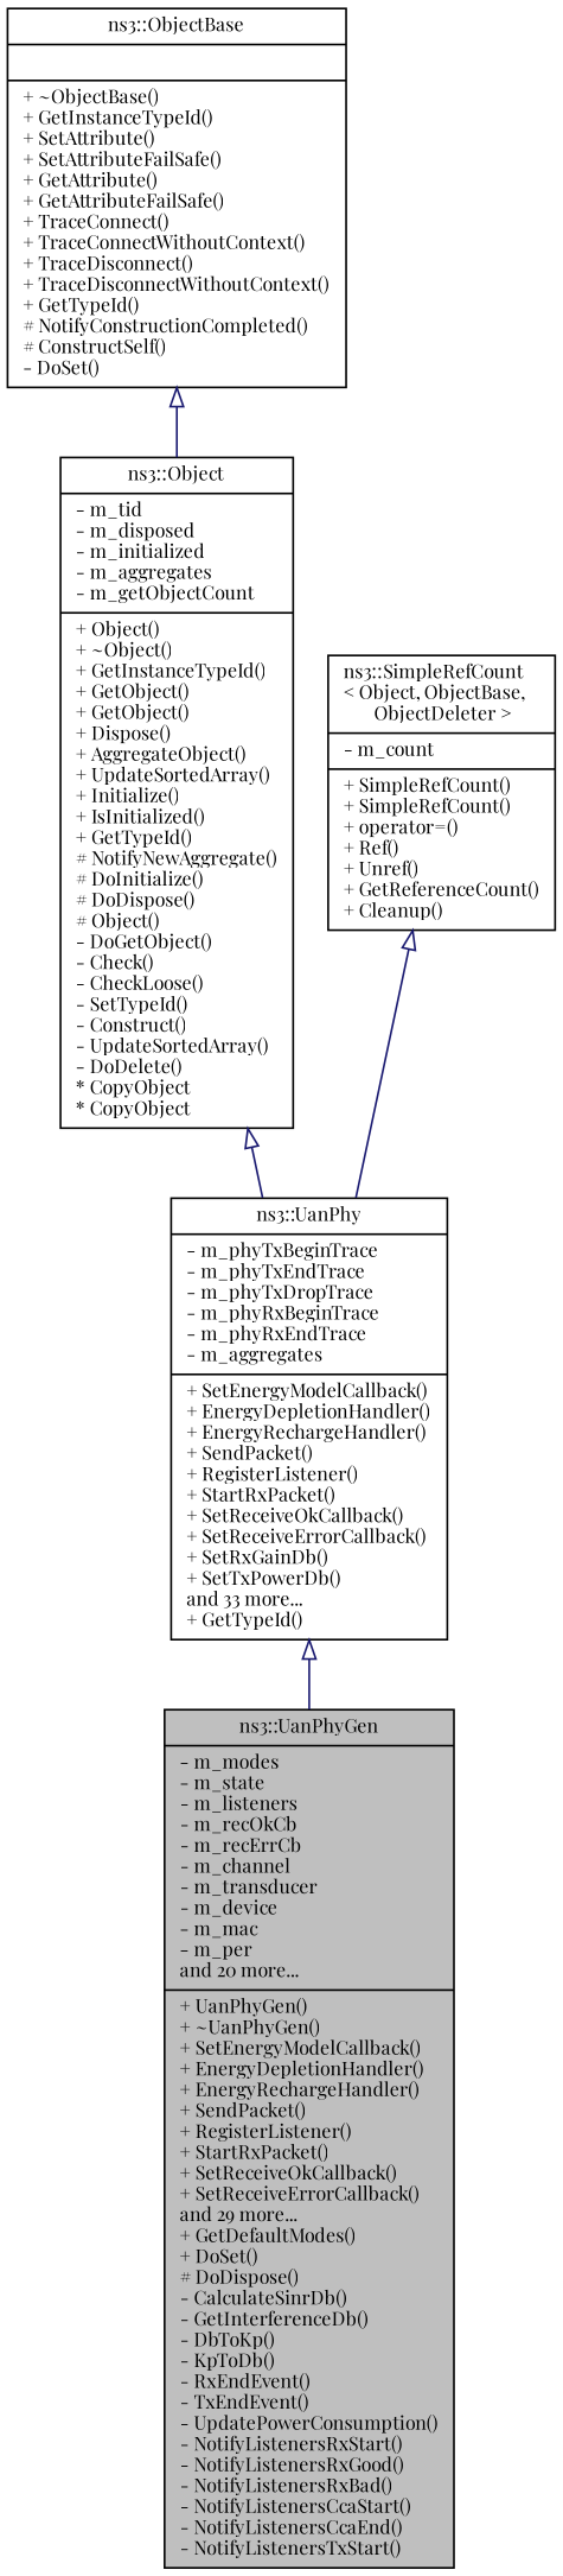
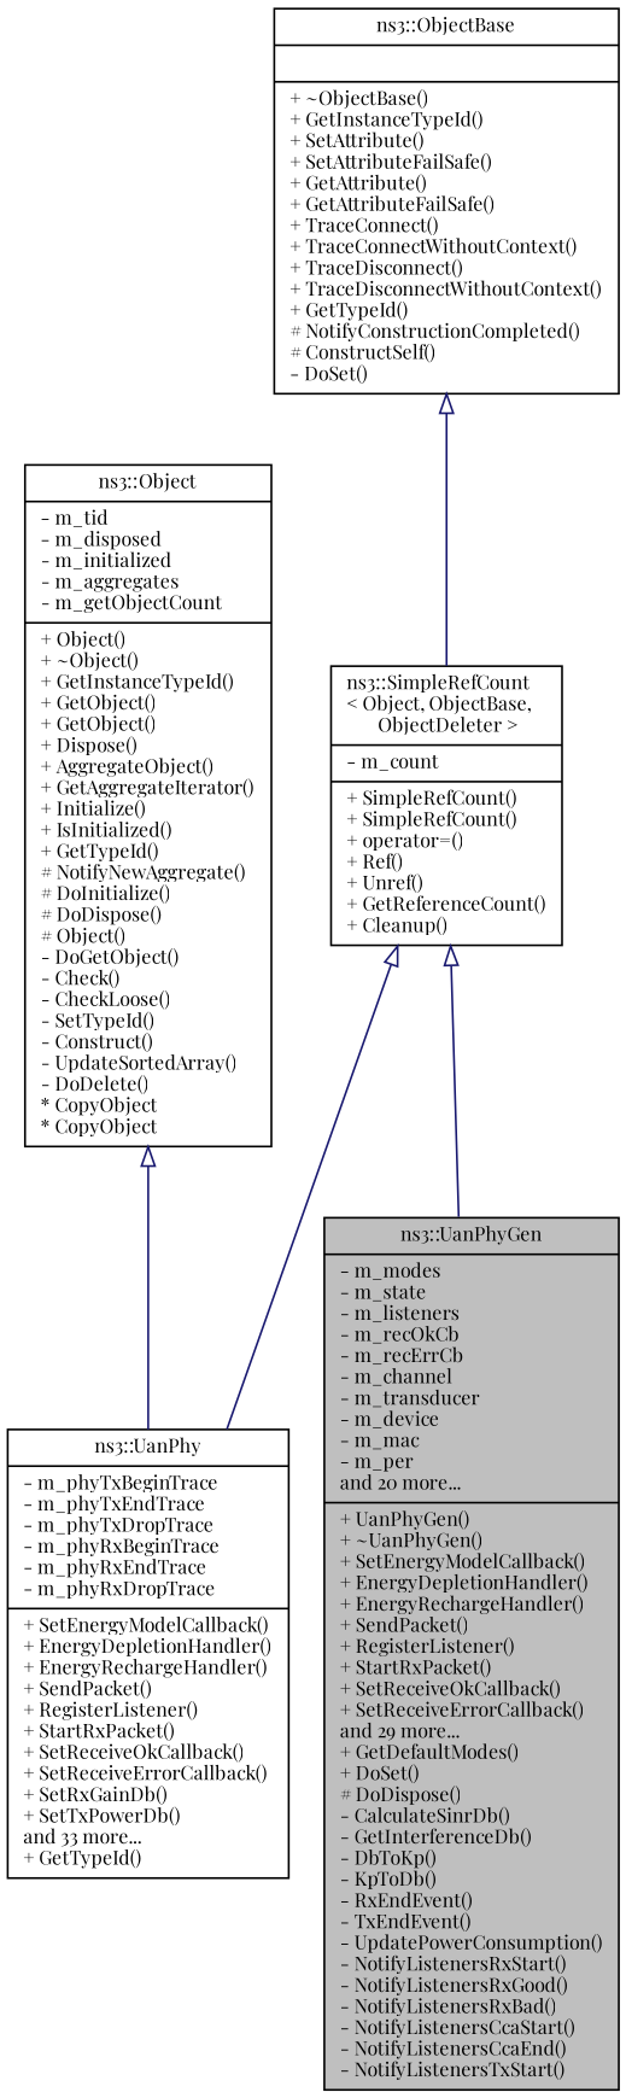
  digraph {
    fontname="Playfair Display"
    node [color=black fillcolor=white fontname="Playfair Display" fontsize=10 shape=record style=filled]
    edge [arrowtail=onormal color=midnightblue dir=back fontname="Playfair Display" fontsize=10 labelfontname=Helvetica labelfontsize=10 style=solid]
    n1 [fillcolor=grey75 fontcolor=black height=0.2 label="{ns3::UanPhyGen\n|- m_modes\l- m_state\l- m_listeners\l- m_recOkCb\l- m_recErrCb\l- m_channel\l- m_transducer\l- m_device\l- m_mac\l- m_per\land 20 more...\l|+ UanPhyGen()\l+ ~UanPhyGen()\l+ SetEnergyModelCallback()\l+ EnergyDepletionHandler()\l+ EnergyRechargeHandler()\l+ SendPacket()\l+ RegisterListener()\l+ StartRxPacket()\l+ SetReceiveOkCallback()\l+ SetReceiveErrorCallback()\land 29 more...\l+ GetDefaultModes()\l+ DoSet()\l# DoDispose()\l- CalculateSinrDb()\l- GetInterferenceDb()\l- DbToKp()\l- KpToDb()\l- RxEndEvent()\l- TxEndEvent()\l- UpdatePowerConsumption()\l- NotifyListenersRxStart()\l- NotifyListenersRxGood()\l- NotifyListenersRxBad()\l- NotifyListenersCcaStart()\l- NotifyListenersCcaEnd()\l- NotifyListenersTxStart()\l}" width=0.4]
-   n2 [height=0.2 label="{ns3::UanPhy\n|- m_phyTxBeginTrace\l- m_phyTxEndTrace\l- m_phyTxDropTrace\l- m_phyRxBeginTrace\l- m_phyRxEndTrace\l- m_aggregates\l|+ SetEnergyModelCallback()\l+ EnergyDepletionHandler()\l+ EnergyRechargeHandler()\l+ SendPacket()\l+ RegisterListener()\l+ StartRxPacket()\l+ SetReceiveOkCallback()\l+ SetReceiveErrorCallback()\l+ SetRxGainDb()\l+ SetTxPowerDb()\land 33 more...\l+ GetTypeId()\l}" width=0.4]
-   n3 [height=0.2 label="{ns3::Object\n|- m_tid\l- m_disposed\l- m_initialized\l- m_aggregates\l- m_getObjectCount\l|+ Object()\l+ ~Object()\l+ GetInstanceTypeId()\l+ GetObject()\l+ GetObject()\l+ Dispose()\l+ AggregateObject()\l+ UpdateSortedArray()\l+ Initialize()\l+ IsInitialized()\l+ GetTypeId()\l# NotifyNewAggregate()\l# DoInitialize()\l# DoDispose()\l# Object()\l- DoGetObject()\l- Check()\l- CheckLoose()\l- SetTypeId()\l- Construct()\l- UpdateSortedArray()\l- DoDelete()\l* CopyObject\l* CopyObject\l}" width=0.4]
+   n2 [height=0.2 label="{ns3::UanPhy\n|- m_phyTxBeginTrace\l- m_phyTxEndTrace\l- m_phyTxDropTrace\l- m_phyRxBeginTrace\l- m_phyRxEndTrace\l- m_phyRxDropTrace\l|+ SetEnergyModelCallback()\l+ EnergyDepletionHandler()\l+ EnergyRechargeHandler()\l+ SendPacket()\l+ RegisterListener()\l+ StartRxPacket()\l+ SetReceiveOkCallback()\l+ SetReceiveErrorCallback()\l+ SetRxGainDb()\l+ SetTxPowerDb()\land 33 more...\l+ GetTypeId()\l}" width=0.4]
+   n3 [height=0.2 label="{ns3::Object\n|- m_tid\l- m_disposed\l- m_initialized\l- m_aggregates\l- m_getObjectCount\l|+ Object()\l+ ~Object()\l+ GetInstanceTypeId()\l+ GetObject()\l+ GetObject()\l+ Dispose()\l+ AggregateObject()\l+ GetAggregateIterator()\l+ Initialize()\l+ IsInitialized()\l+ GetTypeId()\l# NotifyNewAggregate()\l# DoInitialize()\l# DoDispose()\l# Object()\l- DoGetObject()\l- Check()\l- CheckLoose()\l- SetTypeId()\l- Construct()\l- UpdateSortedArray()\l- DoDelete()\l* CopyObject\l* CopyObject\l}" width=0.4]
    n4 [height=0.2 label="{ns3::SimpleRefCount\l\< Object, ObjectBase,\l ObjectDeleter \>\n|- m_count\l|+ SimpleRefCount()\l+ SimpleRefCount()\l+ operator=()\l+ Ref()\l+ Unref()\l+ GetReferenceCount()\l+ Cleanup()\l}" width=0.4]
    n5 [height=0.2 label="{ns3::ObjectBase\n||+ ~ObjectBase()\l+ GetInstanceTypeId()\l+ SetAttribute()\l+ SetAttributeFailSafe()\l+ GetAttribute()\l+ GetAttributeFailSafe()\l+ TraceConnect()\l+ TraceConnectWithoutContext()\l+ TraceDisconnect()\l+ TraceDisconnectWithoutContext()\l+ GetTypeId()\l# NotifyConstructionCompleted()\l# ConstructSelf()\l- DoSet()\l}" width=0.4]
-   n2 -> n1
+   n4 -> n1
    n3 -> n2
    n4 -> n2
-   n5 -> n3
+   n5 -> n4
  }
